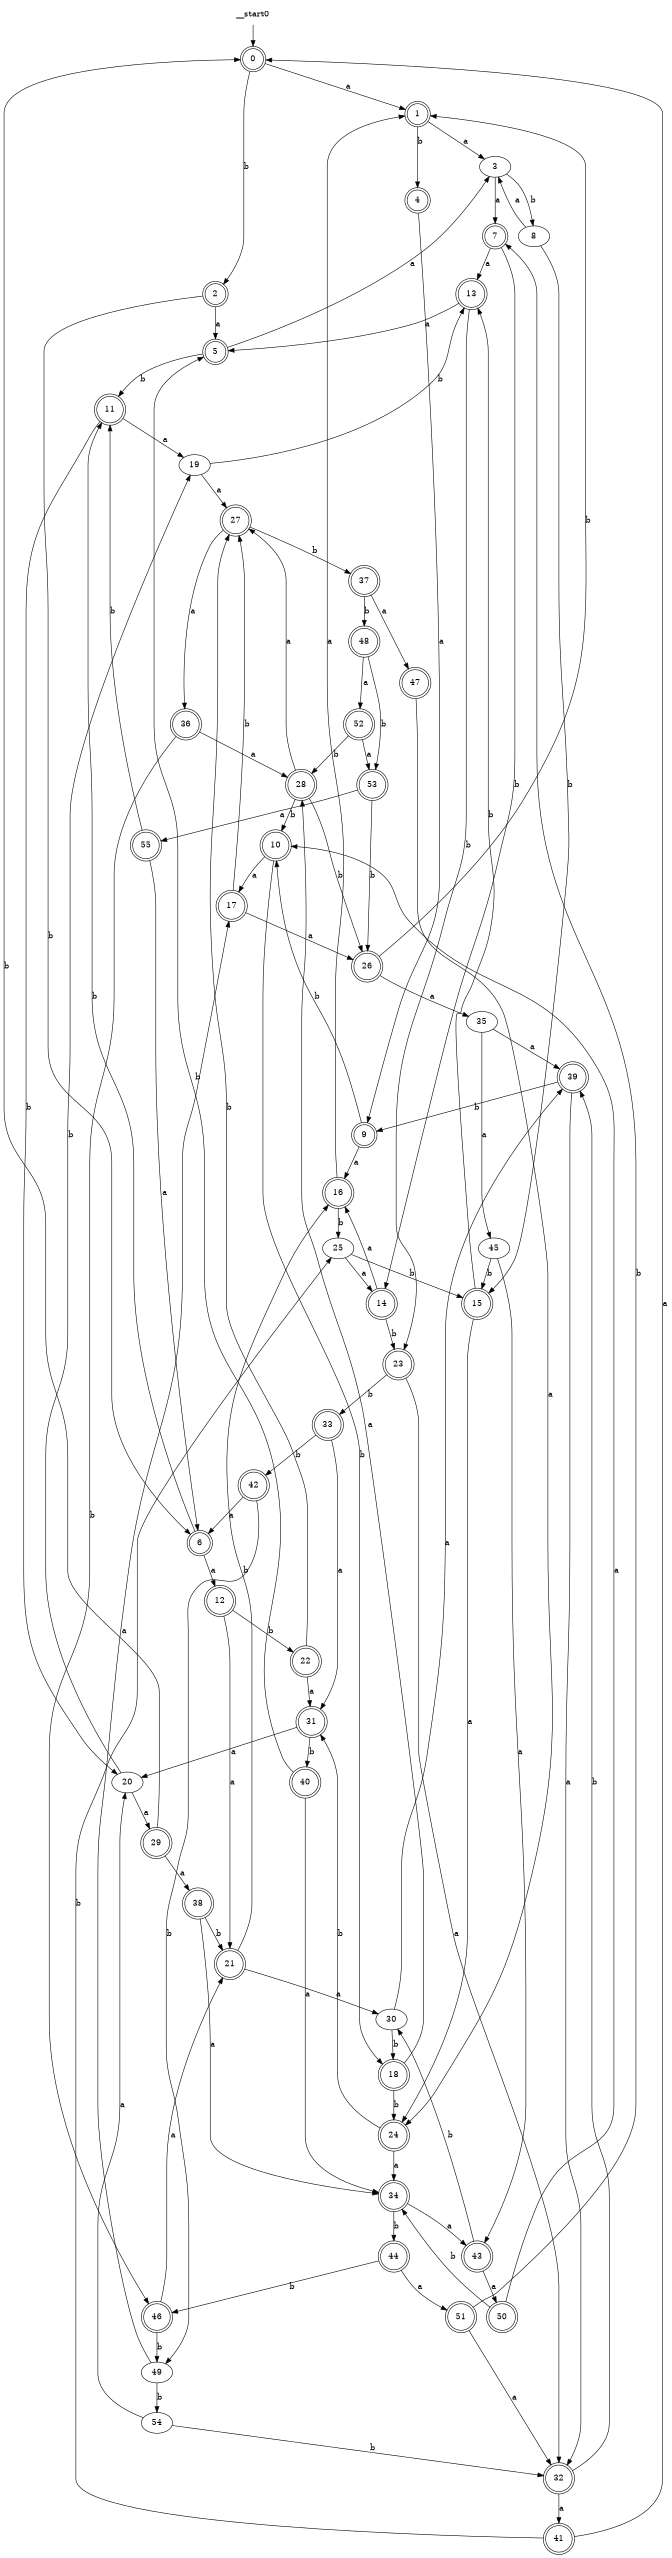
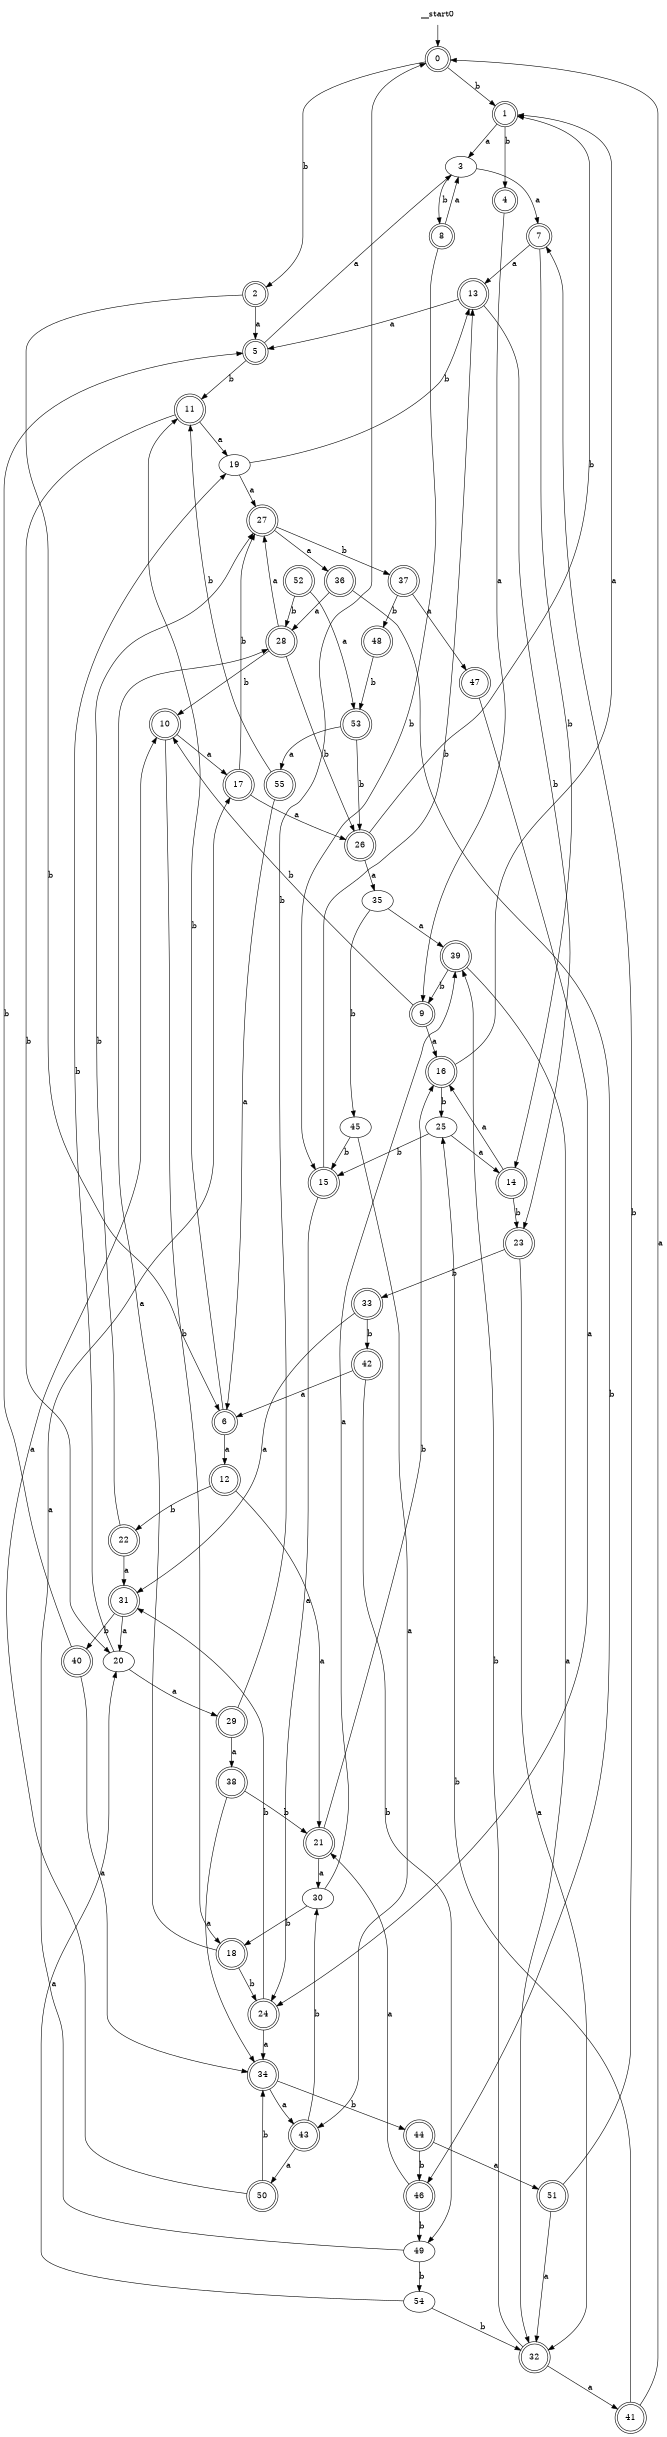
  digraph {
    node [shape=doublecircle]
    __start0 [shape=none]
    0
    1
    2
    3 [shape=""]
    4
    5
    6
    7
-   8 [shape=ellipse]
+   8
    9
    11
    12
    13
    14
    15
    10
    16
    17
    18
    19 [shape=""]
    20 [shape=""]
    21
    22
    23
    24
    25 [shape=""]
    26
    27
    28
    29
    30 [shape=""]
    31
    32
    33
    34
    35 [shape=""]
    36
    37
    38
    39
    40
    41
    42
    43
    44
    45 [shape=""]
    46
    47
    48
    49 [shape=""]
    50
    51
    52
    53
    54 [shape=""]
    55
    __start0 -> 0
-   0 -> 1 [label=a]
+   0 -> 1 [label=b]
    0 -> 2 [label=b]
    1 -> 3 [label=a]
    1 -> 4 [label=b]
    2 -> 5 [label=a]
    2 -> 6 [label=b]
    3 -> 7 [label=a]
    3 -> 8 [label=b]
    4 -> 9 [label=a]
    5 -> 3 [label=a]
    5 -> 11 [label=b]
    6 -> 11 [label=b]
    6 -> 12 [label=a]
    7 -> 13 [label=a]
    7 -> 14 [label=b]
    8 -> 3 [label=a]
    8 -> 15 [label=b]
    9 -> 10 [label=b]
    9 -> 16 [label=a]
    11 -> 19 [label=a]
    11 -> 20 [label=b]
    12 -> 21 [label=a]
    12 -> 22 [label=b]
    13 -> 5 [label=a]
    13 -> 23 [label=b]
    14 -> 16 [label=a]
    14 -> 23 [label=b]
    15 -> 13 [label=b]
    15 -> 24 [label=a]
    10 -> 17 [label=a]
    10 -> 18 [label=b]
    16 -> 1 [label=a]
    16 -> 25 [label=b]
    17 -> 26 [label=a]
    17 -> 27 [label=b]
    18 -> 24 [label=b]
    18 -> 28 [label=a]
    19 -> 13 [label=b]
    19 -> 27 [label=a]
    20 -> 19 [label=b]
    20 -> 29 [label=a]
    21 -> 16 [label=b]
    21 -> 30 [label=a]
    22 -> 27 [label=b]
    22 -> 31 [label=a]
    23 -> 32 [label=a]
    23 -> 33 [label=b]
    24 -> 31 [label=b]
    24 -> 34 [label=a]
    25 -> 14 [label=a]
    25 -> 15 [label=b]
    26 -> 1 [label=b]
    26 -> 35 [label=a]
    27 -> 36 [label=a]
    27 -> 37 [label=b]
    28 -> 10 [label=b]
    28 -> 26 [label=b]
    28 -> 27 [label=a]
    29 -> 0 [label=b]
    29 -> 38 [label=a]
    30 -> 18 [label=b]
    30 -> 39 [label=a]
    31 -> 20 [label=a]
    31 -> 40 [label=b]
    32 -> 39 [label=b]
    32 -> 41 [label=a]
    33 -> 31 [label=a]
    33 -> 42 [label=b]
    34 -> 43 [label=a]
    34 -> 44 [label=b]
    35 -> 39 [label=a]
-   35 -> 45 [label=a]
+   35 -> 45 [label=b]
    36 -> 28 [label=a]
    36 -> 46 [label=b]
    37 -> 47 [label=a]
    37 -> 48 [label=b]
    38 -> 21 [label=b]
    38 -> 34 [label=a]
    39 -> 9 [label=b]
    39 -> 32 [label=a]
    40 -> 5 [label=b]
    40 -> 34 [label=a]
    41 -> 0 [label=a]
    41 -> 25 [label=b]
    42 -> 6 [label=a]
    42 -> 49 [label=b]
    43 -> 30 [label=b]
    43 -> 50 [label=a]
    44 -> 46 [label=b]
    44 -> 51 [label=a]
    45 -> 15 [label=b]
    45 -> 43 [label=a]
    46 -> 21 [label=a]
    46 -> 49 [label=b]
    47 -> 24 [label=a]
-   48 -> 52 [label=a]
    48 -> 53 [label=b]
    49 -> 17 [label=a]
    49 -> 54 [label=b]
    50 -> 10 [label=a]
    50 -> 34 [label=b]
    51 -> 7 [label=b]
    51 -> 32 [label=a]
    52 -> 28 [label=b]
    52 -> 53 [label=a]
    53 -> 26 [label=b]
    53 -> 55 [label=a]
    54 -> 20 [label=a]
    54 -> 32 [label=b]
    55 -> 6 [label=a]
    55 -> 11 [label=b]
  }
